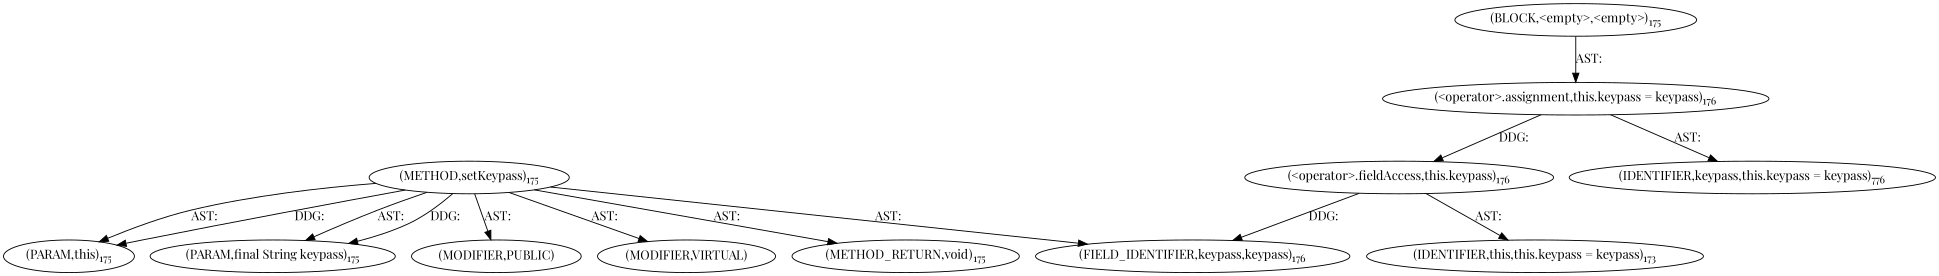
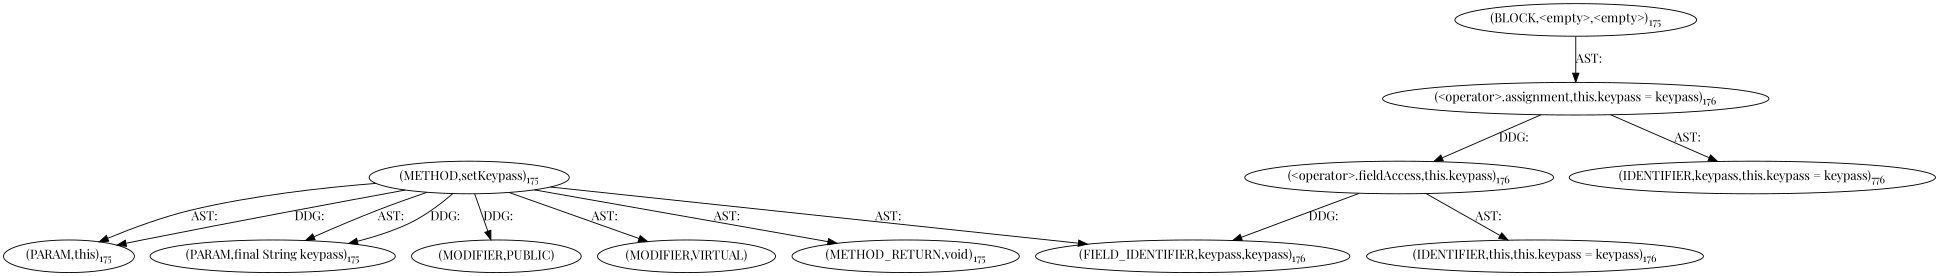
  digraph {
    fontname="Playfair Display"
    node [fontname="Playfair Display"]
    edge [fontname="Playfair Display"]
    n1 [label=<(METHOD,setKeypass)<SUB>175</SUB>>]
    n2 [label=<(PARAM,this)<SUB>175</SUB>>]
    n3 [label=<(PARAM,final String keypass)<SUB>175</SUB>>]
    n4 [label=<(MODIFIER,PUBLIC)>]
    n5 [label=<(MODIFIER,VIRTUAL)>]
    n6 [label=<(METHOD_RETURN,void)<SUB>175</SUB>>]
    n7 [label=<(FIELD_IDENTIFIER,keypass,keypass)<SUB>176</SUB>>]
    n8 [label=<(BLOCK,&lt;empty&gt;,&lt;empty&gt;)<SUB>175</SUB>>]
    n9 [label=<(&lt;operator&gt;.assignment,this.keypass = keypass)<SUB>176</SUB>>]
    n10 [label=<(&lt;operator&gt;.fieldAccess,this.keypass)<SUB>176</SUB>>]
    n11 [label=<(IDENTIFIER,keypass,this.keypass = keypass)<SUB>776</SUB>>]
-   n12 [label=<(IDENTIFIER,this,this.keypass = keypass)<SUB>173</SUB>>]
+   n12 [label=<(IDENTIFIER,this,this.keypass = keypass)<SUB>176</SUB>>]
    n1 -> n2 [label="AST: "]
    n1 -> n2 [label="DDG: "]
    n1 -> n3 [label="AST: "]
    n1 -> n3 [label="DDG: "]
-   n1 -> n4 [label="AST: "]
+   n1 -> n4 [label="DDG: "]
    n1 -> n5 [label="AST: "]
    n1 -> n6 [label="AST: "]
    n1 -> n7 [label="AST: "]
    n8 -> n9 [label="AST: "]
    n9 -> n10 [label="DDG: "]
    n9 -> n11 [label="AST: "]
    n10 -> n7 [label="DDG: "]
    n10 -> n12 [label="AST: "]
  }
